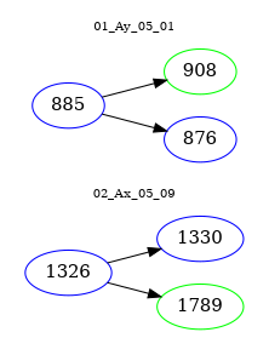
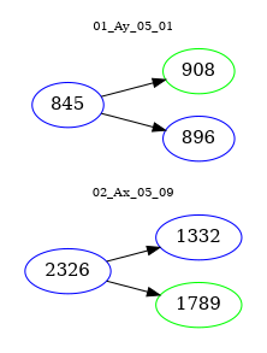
  digraph {
    rankdir=LR
    node [color=blue]
    edge [color=black]
-   n1 [label=1326]
+   n1 [label=2326]
    n2 [color=green label=1789]
-   n3 [label=1330]
-   n4 [label=885]
-   n5 [label=876]
+   n3 [label=1332]
+   n4 [label=845]
+   n5 [label=896]
    n6 [color=green label=908]
    subgraph cluster_1 {
      color=white
      fontsize=10
      label="02_Ax_05_09"
      n1
      n2
      n3
    }
    subgraph cluster_2 {
      color=white
      fontsize=10
      label="01_Ay_05_01"
      n4
      n5
      n6
    }
    n1 -> n2
    n1 -> n3
    n4 -> n5
    n4 -> n6
  }
